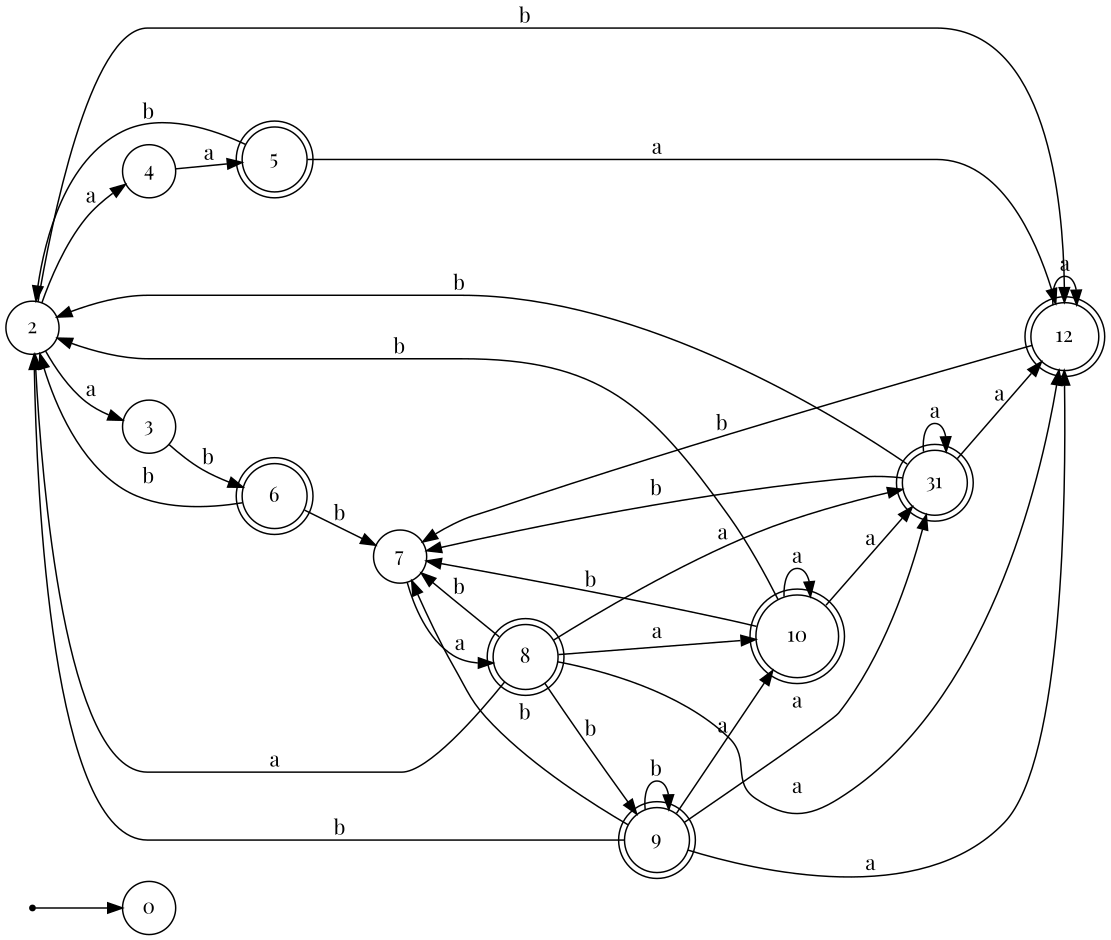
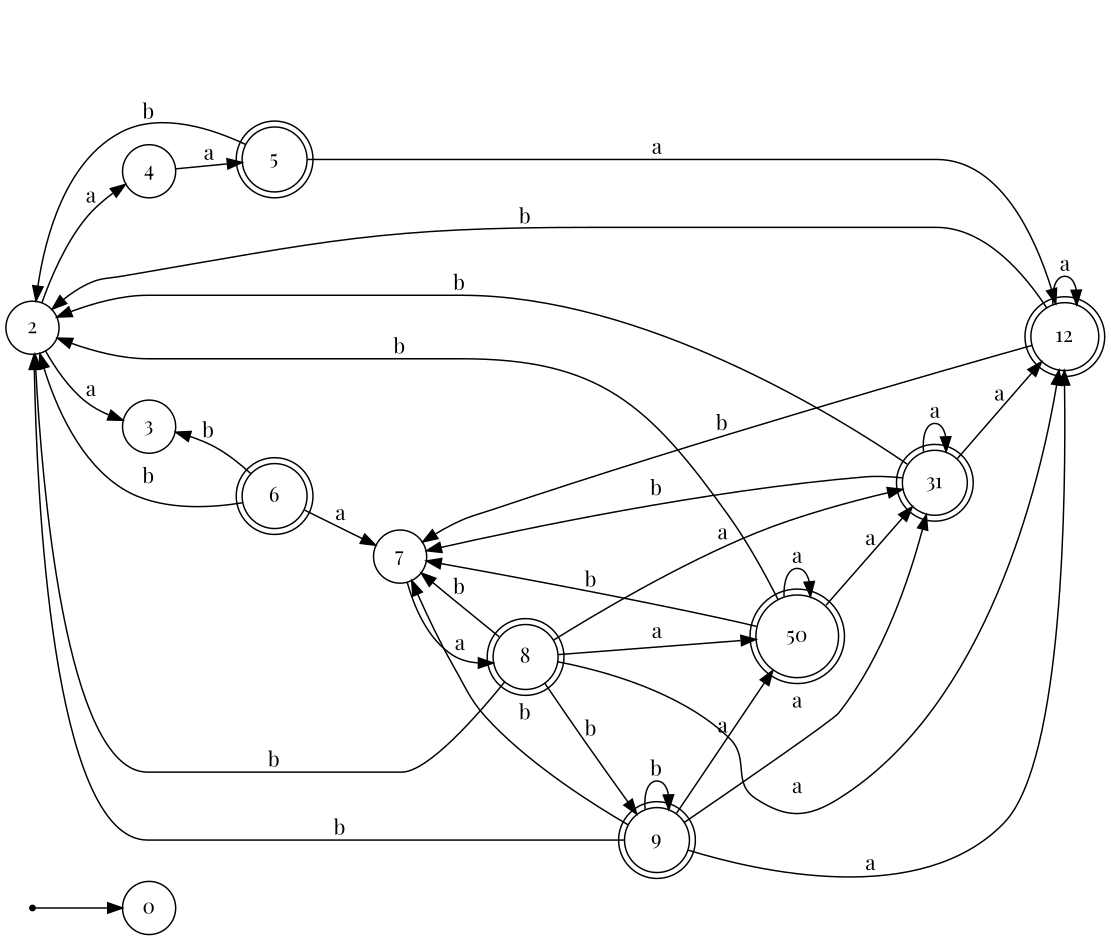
  digraph {
    fontname="Playfair Display"
    rankdir=LR
    node [fontname="Playfair Display" shape=doublecircle]
    edge [fontname="Playfair Display"]
    dummy0 [shape=point]
    0 [shape=circle]
    2 [shape=circle]
    3 [shape=circle]
    4 [shape=circle]
    6
    5
    7 [shape=circle]
    12
    8
    9
-   10
+   10 [label=50]
    n13 [label=31]
    dummy0 -> 0
    2 -> 3 [label=a]
    2 -> 4 [label=a]
-   3 -> 6 [label=b]
+   6 -> 3 [label=b]
    4 -> 5 [label=a]
    6 -> 2 [label=b]
-   6 -> 7 [label=b]
+   6 -> 7 [label=a]
    5 -> 2 [label=b]
    5 -> 12 [label=a]
    7 -> 8 [label=a]
-   2 -> 12 [label=b]
+   12 -> 2 [label=b]
    12 -> 7 [label=b]
    12 -> 12 [label=a]
-   8 -> 2 [label=a]
+   8 -> 2 [label=b]
    8 -> 7 [label=b]
    8 -> 12 [label=a]
    8 -> 9 [label=b]
    8 -> 10 [label=a]
    8 -> n13 [label=a]
    9 -> 2 [label=b]
    9 -> 7 [label=b]
    9 -> 12 [label=a]
    9 -> 9 [label=b]
    9 -> 10 [label=a]
    9 -> n13 [label=a]
    10 -> 2 [label=b]
    10 -> 7 [label=b]
    10 -> 10 [label=a]
    10 -> n13 [label=a]
    n13 -> 2 [label=b]
    n13 -> 7 [label=b]
    n13 -> 12 [label=a]
    n13 -> n13 [label=a]
  }
